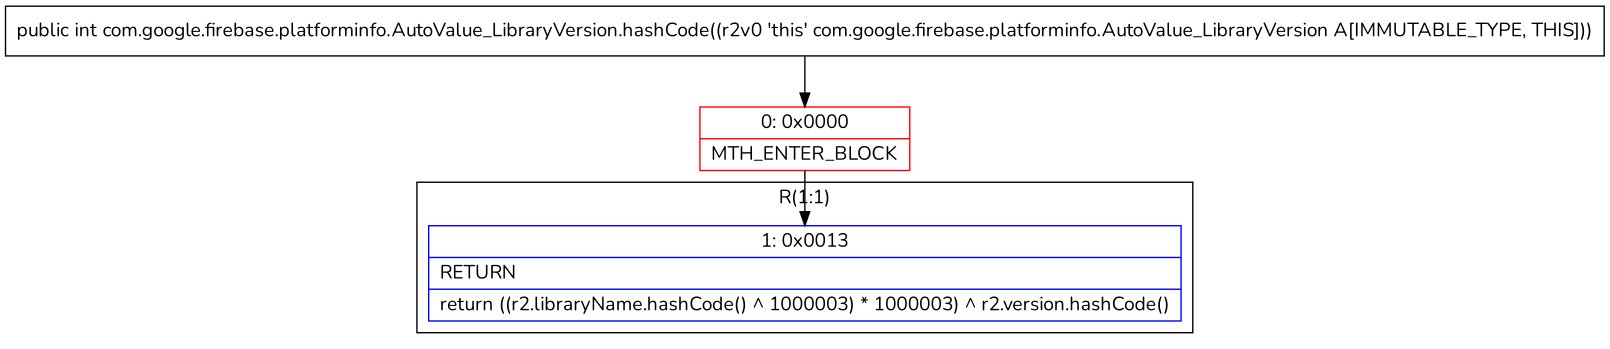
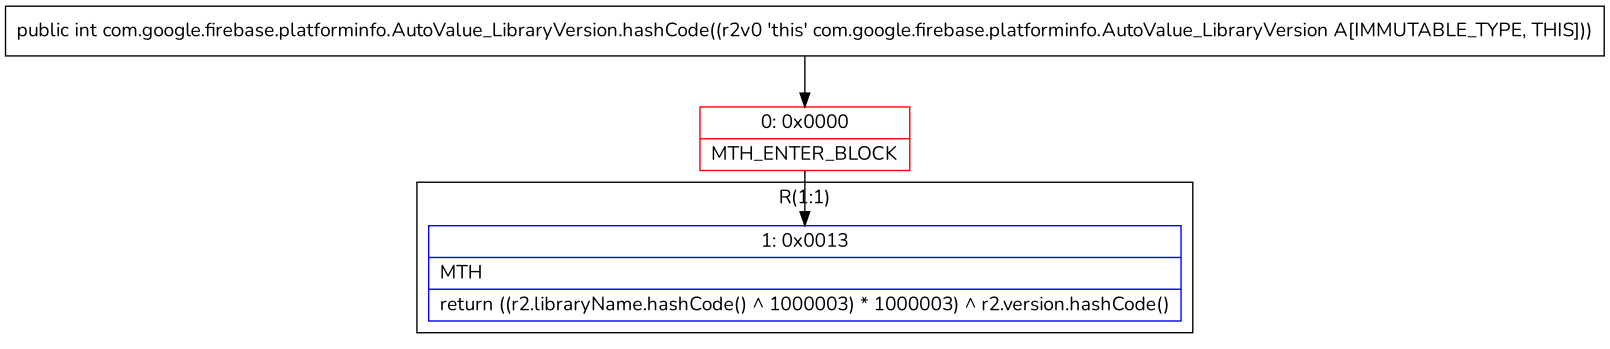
  digraph {
    fontname=Nunito
    node [shape=record fontname=Nunito]
    edge [fontname=Nunito]
-   n1 [color=blue label="{1\:\ 0x0013|RETURN\l|return ((r2.libraryName.hashCode() ^ 1000003) * 1000003) ^ r2.version.hashCode()\l}"]
+   n1 [color=blue label="{1\:\ 0x0013|MTH\l|return ((r2.libraryName.hashCode() ^ 1000003) * 1000003) ^ r2.version.hashCode()\l}"]
    n2 [color=red label="{0\:\ 0x0000|MTH_ENTER_BLOCK\l}"]
    n3 [label="{public int com.google.firebase.platforminfo.AutoValue_LibraryVersion.hashCode((r2v0 'this' com.google.firebase.platforminfo.AutoValue_LibraryVersion A[IMMUTABLE_TYPE, THIS])) }"]
    subgraph cluster_1 {
      label="R(1:1)"
      n1
    }
    n2 -> n1
    n3 -> n2
  }
